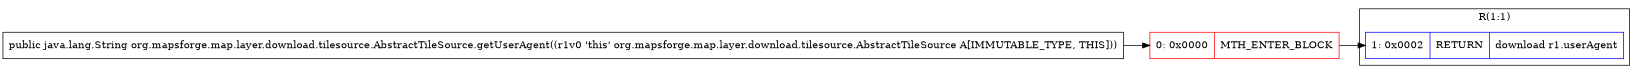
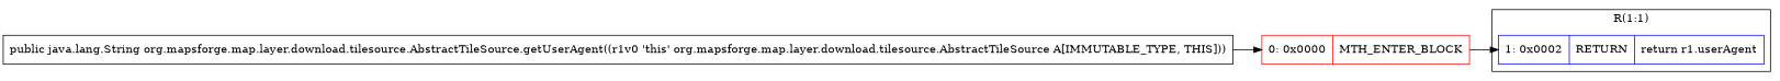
  digraph {
    rankdir=LR
    node [shape=record]
-   n1 [color=blue label="{1\:\ 0x0002|RETURN\l|download r1.userAgent\l}"]
+   n1 [color=blue label="{1\:\ 0x0002|RETURN\l|return r1.userAgent\l}"]
    n2 [color=red label="{0\:\ 0x0000|MTH_ENTER_BLOCK\l}"]
    n3 [label="{public java.lang.String org.mapsforge.map.layer.download.tilesource.AbstractTileSource.getUserAgent((r1v0 'this' org.mapsforge.map.layer.download.tilesource.AbstractTileSource A[IMMUTABLE_TYPE, THIS])) }"]
    subgraph cluster_1 {
      label="R(1:1)"
      n1
    }
    n2 -> n1
    n3 -> n2
  }
